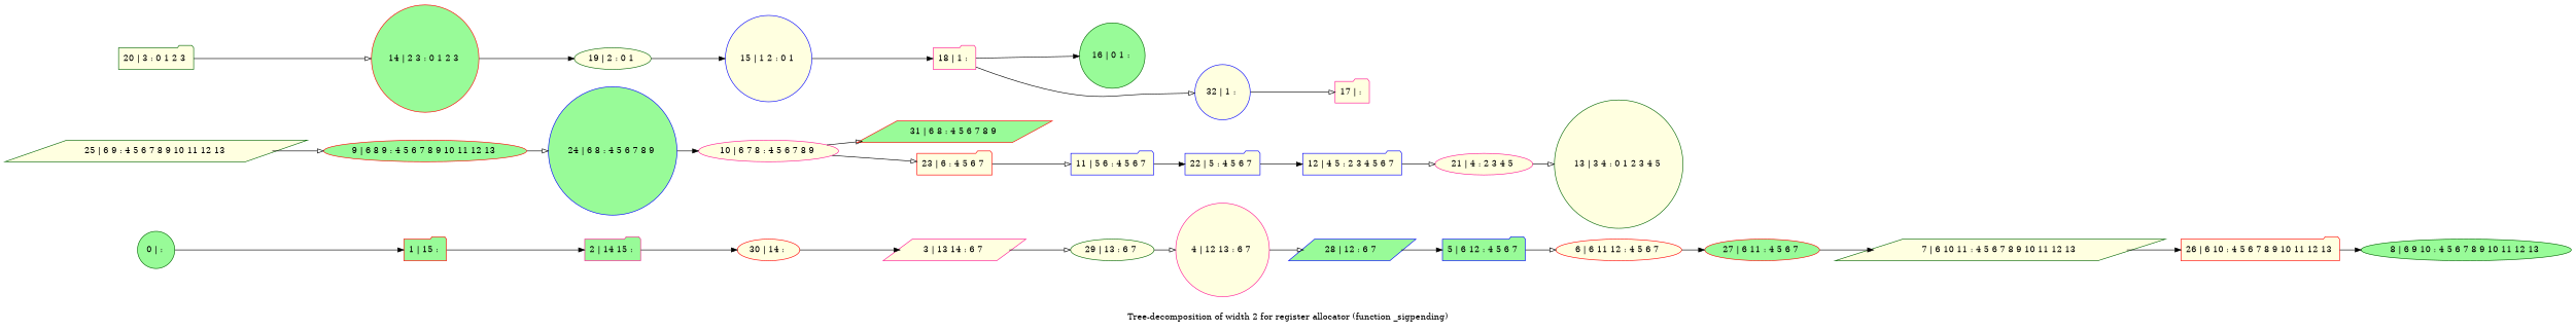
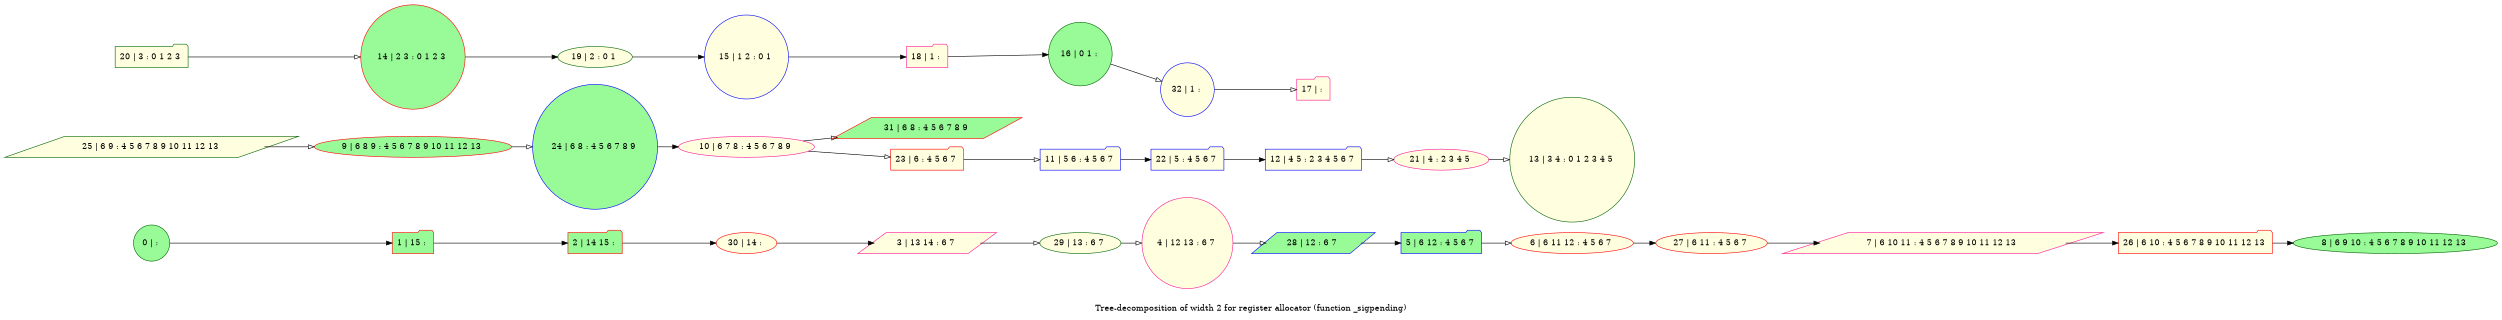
  digraph {
    label="Tree-decomposition of width 2 for register allocator (function _sigpending)"
    rankdir=LR
    node [color=red fillcolor=lightyellow shape=folder style=filled]
    edge [arrowhead=normal]
    n1 [color=darkgreen fillcolor=palegreen label="0 | : " shape=circle]
    n2 [fillcolor=palegreen label="1 | 15 : "]
-   n3 [color=deeppink fillcolor=palegreen label="2 | 14 15 : "]
+   n3 [fillcolor=palegreen label="2 | 14 15 : "]
    n4 [label="30 | 14 : " shape=ellipse]
    n5 [color=deeppink label="3 | 13 14 : 6 7 " shape=parallelogram]
    n6 [color=darkgreen label="29 | 13 : 6 7 " shape=ellipse]
    n7 [color=deeppink label="4 | 12 13 : 6 7 " shape=circle]
    n8 [color=blue fillcolor=palegreen label="28 | 12 : 6 7 " shape=parallelogram]
    n9 [color=blue fillcolor=palegreen label="5 | 6 12 : 4 5 6 7 "]
    n10 [label="6 | 6 11 12 : 4 5 6 7 " shape=ellipse]
-   n11 [fillcolor=palegreen label="27 | 6 11 : 4 5 6 7 " shape=ellipse]
-   n12 [color=darkgreen label="7 | 6 10 11 : 4 5 6 7 8 9 10 11 12 13 " shape=parallelogram]
+   n11 [label="27 | 6 11 : 4 5 6 7 " shape=ellipse]
+   n12 [color=deeppink label="7 | 6 10 11 : 4 5 6 7 8 9 10 11 12 13 " shape=parallelogram]
    n13 [label="26 | 6 10 : 4 5 6 7 8 9 10 11 12 13 "]
    n14 [color=darkgreen fillcolor=palegreen label="8 | 6 9 10 : 4 5 6 7 8 9 10 11 12 13 " shape=ellipse]
    n15 [color=darkgreen label="25 | 6 9 : 4 5 6 7 8 9 10 11 12 13 " shape=parallelogram]
    n16 [fillcolor=palegreen label="9 | 6 8 9 : 4 5 6 7 8 9 10 11 12 13 " shape=ellipse]
    n17 [color=blue fillcolor=palegreen label="24 | 6 8 : 4 5 6 7 8 9 " shape=circle]
    n18 [color=deeppink label="10 | 6 7 8 : 4 5 6 7 8 9 " shape=ellipse]
    n19 [fillcolor=palegreen label="31 | 6 8 : 4 5 6 7 8 9 " shape=parallelogram]
    n20 [label="23 | 6 : 4 5 6 7 "]
    n21 [color=blue label="11 | 5 6 : 4 5 6 7 "]
    n22 [color=blue label="22 | 5 : 4 5 6 7 "]
    n23 [color=blue label="12 | 4 5 : 2 3 4 5 6 7 "]
    n24 [color=deeppink label="21 | 4 : 2 3 4 5 " shape=ellipse]
    n25 [color=darkgreen label="13 | 3 4 : 0 1 2 3 4 5 " shape=circle]
    n26 [color=darkgreen label="20 | 3 : 0 1 2 3 "]
    n27 [fillcolor=palegreen label="14 | 2 3 : 0 1 2 3 " shape=circle]
    n28 [color=darkgreen label="19 | 2 : 0 1 " shape=ellipse]
    n29 [color=blue label="15 | 1 2 : 0 1 " shape=circle]
    n30 [color=deeppink label="18 | 1 : "]
    n31 [color=darkgreen fillcolor=palegreen label="16 | 0 1 : " shape=circle]
    n32 [color=blue label="32 | 1 : " shape=circle]
    n33 [color=deeppink label="17 | : "]
    n1 -> n2
    n2 -> n3
    n3 -> n4
    n4 -> n5
    n5 -> n6 [arrowhead=onormal]
    n6 -> n7 [arrowhead=onormal]
    n7 -> n8 [arrowhead=onormal]
    n8 -> n9
    n9 -> n10 [arrowhead=onormal]
    n10 -> n11
    n11 -> n12
    n12 -> n13
    n13 -> n14
    n15 -> n16 [arrowhead=onormal]
    n16 -> n17 [arrowhead=onormal]
    n17 -> n18
    n18 -> n19 [arrowhead=onormal]
    n18 -> n20 [arrowhead=onormal]
    n20 -> n21 [arrowhead=onormal]
    n21 -> n22
    n22 -> n23
    n23 -> n24 [arrowhead=onormal]
    n24 -> n25 [arrowhead=onormal]
    n26 -> n27 [arrowhead=onormal]
    n27 -> n28
    n28 -> n29
    n29 -> n30
    n30 -> n31
-   n30 -> n32 [arrowhead=onormal]
+   n31 -> n32 [arrowhead=onormal]
    n32 -> n33 [arrowhead=onormal]
  }
